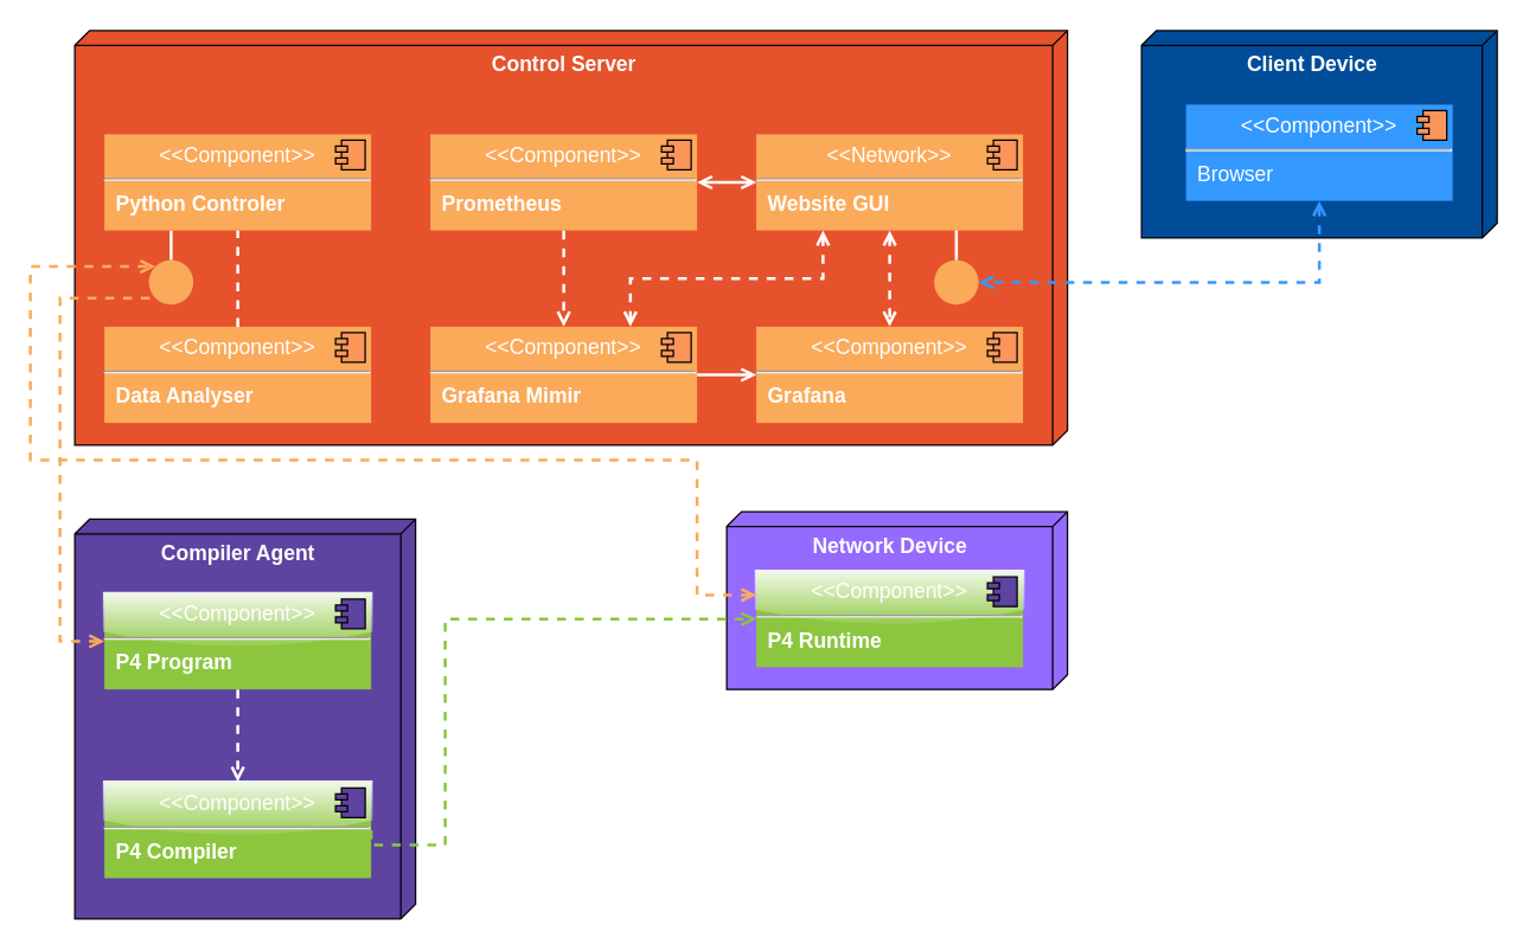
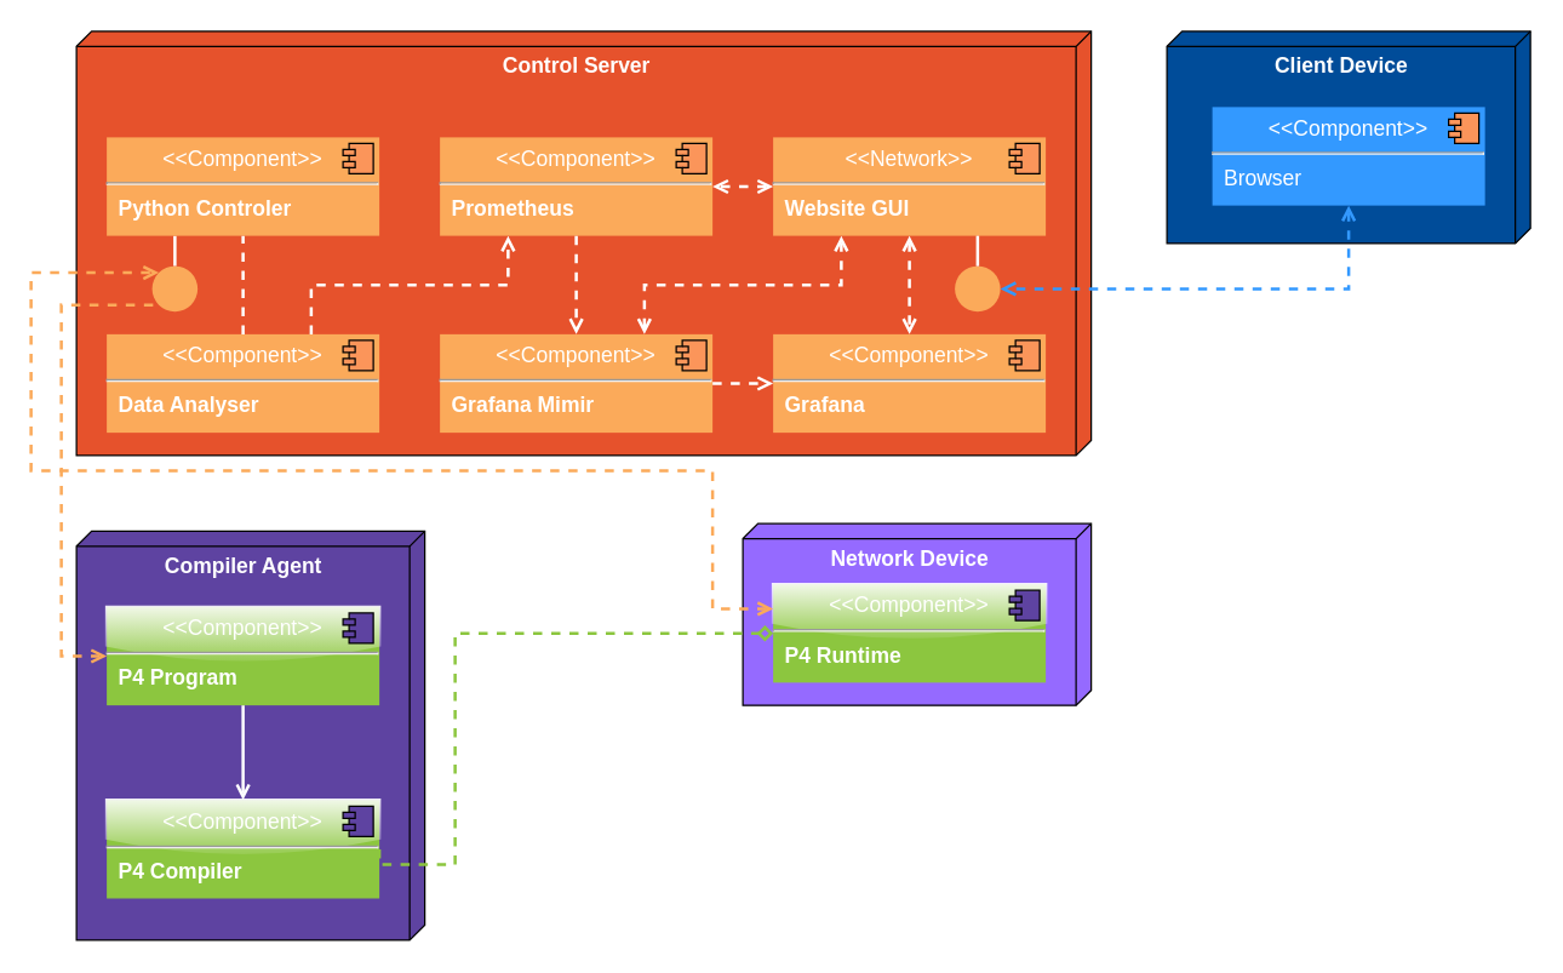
  <mxCell id="0" />
  <mxCell id="1" parent="0" />
  <mxCell id="2" value="&lt;font color=&quot;#ffffff&quot;&gt;&lt;span style=&quot;font-size: 14px;&quot;&gt;&lt;b&gt;Compiler Agent&lt;/b&gt;&lt;/span&gt;&lt;/font&gt;" style="verticalAlign=top;align=center;spacingTop=8;spacingLeft=2;spacingRight=12;shape=cube;size=10;direction=south;fontStyle=0;html=1;fillColor=#5E43A1;" parent="1" vertex="1"><mxGeometry x="50" y="350" width="230" height="270" as="geometry" /></mxCell>
  <mxCell id="3" value="&lt;p style=&quot;margin:0px;margin-top:6px;text-align:center;&quot;&gt;&amp;lt;&amp;lt;Component&amp;gt;&amp;gt;&lt;br&gt;&lt;/p&gt;&lt;hr&gt;&lt;p style=&quot;margin:0px;margin-left:8px;&quot;&gt;&lt;b&gt;P4 Compiler&lt;/b&gt;&lt;/p&gt;" style="align=left;overflow=fill;html=1;dropTarget=0;fontSize=14;fontColor=#FFFFFF;fillColor=#8CC63F;strokeColor=none;glass=1;" parent="1" vertex="1"><mxGeometry x="70" y="527.5" width="180" height="65" as="geometry" /></mxCell>
  <mxCell id="4" value="" style="shape=component;jettyWidth=8;jettyHeight=4;fontSize=14;fontColor=#FFFFFF;fillColor=#5E43A1;" parent="3" vertex="1"><mxGeometry x="1" width="20" height="20" relative="1" as="geometry"><mxPoint x="-24" y="4" as="offset" /></mxGeometry></mxCell>
- <mxCell id="5" value="" style="edgeStyle=orthogonalEdgeStyle;rounded=0;orthogonalLoop=1;jettySize=auto;html=1;fontSize=14;fontColor=#FFFFFF;strokeColor=#FFFFFF;strokeWidth=2;endArrow=open;endFill=0;dashed=1;" parent="1" source="6" target="3" edge="1"><mxGeometry relative="1" as="geometry" /></mxCell>
+ <mxCell id="5" value="" style="edgeStyle=orthogonalEdgeStyle;rounded=0;orthogonalLoop=1;jettySize=auto;html=1;fontSize=14;fontColor=#FFFFFF;strokeColor=#FFFFFF;strokeWidth=2;endArrow=open;endFill=0;dashed=0;" parent="1" source="6" target="3" edge="1"><mxGeometry relative="1" as="geometry" /></mxCell>
  <mxCell id="6" value="&lt;p style=&quot;margin:0px;margin-top:6px;text-align:center;&quot;&gt;&amp;lt;&amp;lt;Component&amp;gt;&amp;gt;&lt;/p&gt;&lt;hr&gt;&lt;p style=&quot;margin:0px;margin-left:8px;&quot;&gt;&lt;b&gt;P4 Program&lt;/b&gt;&lt;/p&gt;" style="align=left;overflow=fill;html=1;dropTarget=0;fontSize=14;fontColor=#FFFFFF;fillColor=#8CC63F;strokeColor=none;glass=1;" parent="1" vertex="1"><mxGeometry x="70" y="400" width="180" height="65" as="geometry" /></mxCell>
  <mxCell id="7" value="" style="shape=component;jettyWidth=8;jettyHeight=4;fontSize=14;fontColor=#FFFFFF;fillColor=#5E43A1;" parent="6" vertex="1"><mxGeometry x="1" width="20" height="20" relative="1" as="geometry"><mxPoint x="-24" y="4" as="offset" /></mxGeometry></mxCell>
  <mxCell id="8" value="&lt;font color=&quot;#ffffff&quot; style=&quot;font-size: 14px;&quot;&gt;&lt;b&gt;Control Server&lt;/b&gt;&lt;/font&gt;" style="verticalAlign=top;align=center;spacingTop=8;spacingLeft=2;spacingRight=12;shape=cube;size=10;direction=south;fontStyle=0;html=1;fillColor=#E6522C;" parent="1" vertex="1"><mxGeometry x="50" y="20" width="670" height="280" as="geometry" /></mxCell>
  <mxCell id="9" value="" style="edgeStyle=orthogonalEdgeStyle;rounded=0;orthogonalLoop=1;jettySize=auto;html=1;strokeColor=#FFFFFF;strokeWidth=2;fontSize=14;fontColor=#FFFFFF;endArrow=none;endFill=0;exitX=0.25;exitY=1;exitDx=0;exitDy=0;entryX=0.5;entryY=0;entryDx=0;entryDy=0;" parent="1" source="10" target="12" edge="1"><mxGeometry relative="1" as="geometry" /></mxCell>
  <mxCell id="10" value="&lt;p style=&quot;margin:0px;margin-top:6px;text-align:center;&quot;&gt;&amp;lt;&amp;lt;Component&amp;gt;&amp;gt;&lt;/p&gt;&lt;hr&gt;&lt;p style=&quot;margin:0px;margin-left:8px;&quot;&gt;&lt;b&gt;Python Controler&lt;/b&gt;&lt;/p&gt;" style="align=left;overflow=fill;html=1;dropTarget=0;fontSize=14;fontColor=#FFFFFF;fillColor=#FBAA5A;strokeColor=none;" parent="1" vertex="1"><mxGeometry x="70" y="90" width="180" height="65" as="geometry" /></mxCell>
  <mxCell id="11" value="" style="shape=component;jettyWidth=8;jettyHeight=4;fontSize=14;fontColor=#FFFFFF;fillColor=#FB955A;" parent="10" vertex="1"><mxGeometry x="1" width="20" height="20" relative="1" as="geometry"><mxPoint x="-24" y="4" as="offset" /></mxGeometry></mxCell>
  <mxCell id="12" value="" style="ellipse;whiteSpace=wrap;html=1;aspect=fixed;fontSize=14;fontColor=#FFFFFF;fillColor=#FBAA5A;strokeColor=none;" parent="1" vertex="1"><mxGeometry x="100" y="175" width="30" height="30" as="geometry" /></mxCell>
  <mxCell id="13" value="&lt;p style=&quot;margin:0px;margin-top:6px;text-align:center;&quot;&gt;&amp;lt;&amp;lt;Component&amp;gt;&amp;gt;&lt;/p&gt;&lt;hr&gt;&lt;p style=&quot;margin:0px;margin-left:8px;&quot;&gt;&lt;b&gt;Data Analyser&lt;/b&gt;&lt;/p&gt;" style="align=left;overflow=fill;html=1;dropTarget=0;fontSize=14;fontColor=#FFFFFF;fillColor=#FBAA5A;strokeColor=none;" parent="1" vertex="1"><mxGeometry x="70" y="220" width="180" height="65" as="geometry" /></mxCell>
  <mxCell id="14" value="" style="shape=component;jettyWidth=8;jettyHeight=4;fontSize=14;fontColor=#FFFFFF;fillColor=#FB955A;" parent="13" vertex="1"><mxGeometry x="1" width="20" height="20" relative="1" as="geometry"><mxPoint x="-24" y="4" as="offset" /></mxGeometry></mxCell>
  <mxCell id="15" value="&lt;p style=&quot;margin:0px;margin-top:6px;text-align:center;&quot;&gt;&amp;lt;&amp;lt;Component&amp;gt;&amp;gt;&lt;/p&gt;&lt;hr&gt;&lt;p style=&quot;margin:0px;margin-left:8px;&quot;&gt;&lt;b&gt;Prometheus&lt;/b&gt;&lt;/p&gt;" style="align=left;overflow=fill;html=1;dropTarget=0;fontSize=14;fontColor=#FFFFFF;fillColor=#FBAA5A;strokeColor=none;" parent="1" vertex="1"><mxGeometry x="290" y="90" width="180" height="65" as="geometry" /></mxCell>
  <mxCell id="16" value="" style="shape=component;jettyWidth=8;jettyHeight=4;fontSize=14;fontColor=#FFFFFF;fillColor=#FB955A;" parent="15" vertex="1"><mxGeometry x="1" width="20" height="20" relative="1" as="geometry"><mxPoint x="-24" y="4" as="offset" /></mxGeometry></mxCell>
  <mxCell id="17" value="&lt;p style=&quot;margin:0px;margin-top:6px;text-align:center;&quot;&gt;&amp;lt;&amp;lt;Component&amp;gt;&amp;gt;&lt;/p&gt;&lt;hr&gt;&lt;p style=&quot;margin:0px;margin-left:8px;&quot;&gt;&lt;b&gt;Grafana Mimir&lt;/b&gt;&lt;/p&gt;" style="align=left;overflow=fill;html=1;dropTarget=0;fontSize=14;fontColor=#FFFFFF;fillColor=#FBAA5A;strokeColor=none;" parent="1" vertex="1"><mxGeometry x="290" y="220" width="180" height="65" as="geometry" /></mxCell>
  <mxCell id="18" value="" style="shape=component;jettyWidth=8;jettyHeight=4;fontSize=14;fontColor=#FFFFFF;fillColor=#FB955A;" parent="17" vertex="1"><mxGeometry x="1" width="20" height="20" relative="1" as="geometry"><mxPoint x="-24" y="4" as="offset" /></mxGeometry></mxCell>
  <mxCell id="19" value="&lt;p style=&quot;margin:0px;margin-top:6px;text-align:center;&quot;&gt;&amp;lt;&amp;lt;Component&amp;gt;&amp;gt;&lt;/p&gt;&lt;hr&gt;&lt;p style=&quot;margin:0px;margin-left:8px;&quot;&gt;&lt;b&gt;Grafana&amp;nbsp;&lt;/b&gt;&lt;/p&gt;" style="align=left;overflow=fill;html=1;dropTarget=0;fontSize=14;fontColor=#FFFFFF;fillColor=#FBAA5A;strokeColor=none;" parent="1" vertex="1"><mxGeometry x="510" y="220" width="180" height="65" as="geometry" /></mxCell>
  <mxCell id="20" value="" style="shape=component;jettyWidth=8;jettyHeight=4;fontSize=14;fontColor=#FFFFFF;fillColor=#FB955A;" parent="19" vertex="1"><mxGeometry x="1" width="20" height="20" relative="1" as="geometry"><mxPoint x="-24" y="4" as="offset" /></mxGeometry></mxCell>
  <mxCell id="21" value="&lt;p style=&quot;margin:0px;margin-top:6px;text-align:center;&quot;&gt;&amp;lt;&amp;lt;Network&amp;gt;&amp;gt;&lt;/p&gt;&lt;hr&gt;&lt;p style=&quot;margin:0px;margin-left:8px;&quot;&gt;&lt;b&gt;Website GUI&lt;/b&gt;&lt;/p&gt;" style="align=left;overflow=fill;html=1;dropTarget=0;fontSize=14;fontColor=#FFFFFF;fillColor=#FBAA5A;strokeColor=none;" parent="1" vertex="1"><mxGeometry x="510" y="90" width="180" height="65" as="geometry" /></mxCell>
  <mxCell id="22" value="" style="shape=component;jettyWidth=8;jettyHeight=4;fontSize=14;fontColor=#FFFFFF;fillColor=#FB955A;" parent="21" vertex="1"><mxGeometry x="1" width="20" height="20" relative="1" as="geometry"><mxPoint x="-24" y="4" as="offset" /></mxGeometry></mxCell>
  <mxCell id="23" value="" style="edgeStyle=orthogonalEdgeStyle;rounded=0;orthogonalLoop=1;jettySize=auto;html=1;fontSize=14;fontColor=#FFFFFF;strokeColor=#FBAA5A;strokeWidth=2;endArrow=none;endFill=0;dashed=1;entryX=0;entryY=1;entryDx=0;entryDy=0;exitX=0;exitY=0.5;exitDx=0;exitDy=0;startArrow=open;startFill=0;" parent="1" source="6" target="12" edge="1"><mxGeometry relative="1" as="geometry"><mxPoint x="175" y="355" as="sourcePoint" /><mxPoint x="655" y="480" as="targetPoint" /><Array as="points"><mxPoint x="40" y="433" /><mxPoint x="40" y="201" /></Array></mxGeometry></mxCell>
  <mxCell id="24" value="" style="edgeStyle=orthogonalEdgeStyle;rounded=0;orthogonalLoop=1;jettySize=auto;html=1;fontSize=14;fontColor=#FFFFFF;strokeColor=#FFFFFF;strokeWidth=2;endArrow=none;endFill=0;dashed=1;entryX=0.5;entryY=1;entryDx=0;entryDy=0;exitX=0.5;exitY=0;exitDx=0;exitDy=0;" parent="1" source="13" target="10" edge="1"><mxGeometry relative="1" as="geometry"><mxPoint x="165" y="190" as="sourcePoint" /><mxPoint x="165" y="165" as="targetPoint" /><Array as="points" /></mxGeometry></mxCell>
+ <mxCell id="25" value="" style="edgeStyle=orthogonalEdgeStyle;rounded=0;orthogonalLoop=1;jettySize=auto;html=1;fontSize=14;fontColor=#FFFFFF;strokeColor=#FFFFFF;strokeWidth=2;endArrow=open;endFill=0;dashed=1;entryX=0.25;entryY=1;entryDx=0;entryDy=0;exitX=0.75;exitY=0;exitDx=0;exitDy=0;" parent="1" source="13" target="15" edge="1"><mxGeometry relative="1" as="geometry"><mxPoint x="175" y="240" as="sourcePoint" /><mxPoint x="175" y="125" as="targetPoint" /><Array as="points" /></mxGeometry></mxCell>
  <mxCell id="26" value="" style="edgeStyle=orthogonalEdgeStyle;rounded=0;orthogonalLoop=1;jettySize=auto;html=1;fontSize=14;fontColor=#FFFFFF;strokeColor=#FFFFFF;strokeWidth=2;endArrow=open;endFill=0;dashed=1;entryX=0.5;entryY=0;entryDx=0;entryDy=0;exitX=0.5;exitY=1;exitDx=0;exitDy=0;" parent="1" source="15" target="17" edge="1"><mxGeometry relative="1" as="geometry"><mxPoint x="220" y="240" as="sourcePoint" /><mxPoint x="355" y="165" as="targetPoint" /><Array as="points" /></mxGeometry></mxCell>
- <mxCell id="27" value="" style="edgeStyle=orthogonalEdgeStyle;rounded=0;orthogonalLoop=1;jettySize=auto;html=1;fontSize=14;fontColor=#FFFFFF;strokeColor=#FFFFFF;strokeWidth=2;endArrow=open;endFill=0;dashed=0;entryX=0;entryY=0.5;entryDx=0;entryDy=0;exitX=1;exitY=0.5;exitDx=0;exitDy=0;" parent="1" source="17" target="19" edge="1"><mxGeometry relative="1" as="geometry"><mxPoint x="395" y="165" as="sourcePoint" /><mxPoint x="395" y="240" as="targetPoint" /><Array as="points" /></mxGeometry></mxCell>
+ <mxCell id="27" value="" style="edgeStyle=orthogonalEdgeStyle;rounded=0;orthogonalLoop=1;jettySize=auto;html=1;fontSize=14;fontColor=#FFFFFF;strokeColor=#FFFFFF;strokeWidth=2;endArrow=open;endFill=0;dashed=1;entryX=0;entryY=0.5;entryDx=0;entryDy=0;exitX=1;exitY=0.5;exitDx=0;exitDy=0;" parent="1" source="17" target="19" edge="1"><mxGeometry relative="1" as="geometry"><mxPoint x="395" y="165" as="sourcePoint" /><mxPoint x="395" y="240" as="targetPoint" /><Array as="points" /></mxGeometry></mxCell>
  <mxCell id="28" value="" style="edgeStyle=orthogonalEdgeStyle;rounded=0;orthogonalLoop=1;jettySize=auto;html=1;fontSize=14;fontColor=#FFFFFF;strokeColor=#FFFFFF;strokeWidth=2;endArrow=open;endFill=0;dashed=1;entryX=0.5;entryY=0;entryDx=0;entryDy=0;exitX=0.5;exitY=1;exitDx=0;exitDy=0;startArrow=open;startFill=0;" parent="1" source="21" target="19" edge="1"><mxGeometry relative="1" as="geometry"><mxPoint x="395" y="165" as="sourcePoint" /><mxPoint x="395" y="240" as="targetPoint" /><Array as="points" /></mxGeometry></mxCell>
  <mxCell id="29" value="" style="edgeStyle=orthogonalEdgeStyle;rounded=0;orthogonalLoop=1;jettySize=auto;html=1;fontSize=14;fontColor=#FFFFFF;strokeColor=#FFFFFF;strokeWidth=2;endArrow=open;endFill=0;dashed=1;entryX=0.75;entryY=0;entryDx=0;entryDy=0;exitX=0.25;exitY=1;exitDx=0;exitDy=0;startArrow=open;startFill=0;" parent="1" source="21" target="17" edge="1"><mxGeometry relative="1" as="geometry"><mxPoint x="405" y="175" as="sourcePoint" /><mxPoint x="405" y="250" as="targetPoint" /><Array as="points" /></mxGeometry></mxCell>
- <mxCell id="30" value="" style="edgeStyle=orthogonalEdgeStyle;rounded=0;orthogonalLoop=1;jettySize=auto;html=1;fontSize=14;fontColor=#FFFFFF;strokeColor=#FFFFFF;strokeWidth=2;endArrow=open;endFill=0;dashed=0;entryX=1;entryY=0.5;entryDx=0;entryDy=0;exitX=0;exitY=0.5;exitDx=0;exitDy=0;startArrow=open;startFill=0;" parent="1" source="21" target="15" edge="1"><mxGeometry relative="1" as="geometry"><mxPoint x="415" y="185" as="sourcePoint" /><mxPoint x="415" y="260" as="targetPoint" /><Array as="points" /></mxGeometry></mxCell>
+ <mxCell id="30" value="" style="edgeStyle=orthogonalEdgeStyle;rounded=0;orthogonalLoop=1;jettySize=auto;html=1;fontSize=14;fontColor=#FFFFFF;strokeColor=#FFFFFF;strokeWidth=2;endArrow=open;endFill=0;dashed=1;entryX=1;entryY=0.5;entryDx=0;entryDy=0;exitX=0;exitY=0.5;exitDx=0;exitDy=0;startArrow=open;startFill=0;" parent="1" source="21" target="15" edge="1"><mxGeometry relative="1" as="geometry"><mxPoint x="415" y="185" as="sourcePoint" /><mxPoint x="415" y="260" as="targetPoint" /><Array as="points" /></mxGeometry></mxCell>
  <mxCell id="31" value="&lt;font color=&quot;#ffffff&quot; style=&quot;font-size: 14px;&quot;&gt;&lt;b&gt;Client Device&lt;/b&gt;&lt;br&gt;&lt;/font&gt;" style="verticalAlign=top;align=center;spacingTop=8;spacingLeft=2;spacingRight=12;shape=cube;size=10;direction=south;fontStyle=0;html=1;fillColor=#004C99;" parent="1" vertex="1"><mxGeometry x="770" y="20" width="240" height="140" as="geometry" /></mxCell>
  <mxCell id="32" value="&lt;p style=&quot;margin:0px;margin-top:6px;text-align:center;&quot;&gt;&amp;lt;&amp;lt;Component&amp;gt;&amp;gt;&lt;/p&gt;&lt;hr&gt;&lt;p style=&quot;margin:0px;margin-left:8px;&quot;&gt;Browser&lt;/p&gt;" style="align=left;overflow=fill;html=1;dropTarget=0;fontSize=14;fontColor=#FFFFFF;fillColor=#3399FF;strokeColor=none;" parent="1" vertex="1"><mxGeometry x="800" y="70" width="180" height="65" as="geometry" /></mxCell>
  <mxCell id="33" value="" style="shape=component;jettyWidth=8;jettyHeight=4;fontSize=14;fontColor=#FFFFFF;fillColor=#FB955A;" parent="32" vertex="1"><mxGeometry x="1" width="20" height="20" relative="1" as="geometry"><mxPoint x="-24" y="4" as="offset" /></mxGeometry></mxCell>
  <mxCell id="34" value="" style="ellipse;whiteSpace=wrap;html=1;aspect=fixed;fontSize=14;fontColor=#FFFFFF;fillColor=#FBAA5A;strokeColor=none;" parent="1" vertex="1"><mxGeometry x="630" y="175" width="30" height="30" as="geometry" /></mxCell>
  <mxCell id="35" value="" style="edgeStyle=orthogonalEdgeStyle;rounded=0;orthogonalLoop=1;jettySize=auto;html=1;strokeColor=#FFFFFF;strokeWidth=2;fontSize=14;fontColor=#FFFFFF;endArrow=none;endFill=0;exitX=0.75;exitY=1;exitDx=0;exitDy=0;entryX=0.5;entryY=0;entryDx=0;entryDy=0;" parent="1" source="21" target="34" edge="1"><mxGeometry relative="1" as="geometry"><mxPoint x="760" y="370" as="sourcePoint" /><mxPoint x="760" y="390" as="targetPoint" /></mxGeometry></mxCell>
  <mxCell id="36" value="" style="edgeStyle=orthogonalEdgeStyle;rounded=0;orthogonalLoop=1;jettySize=auto;html=1;fontSize=14;fontColor=#FFFFFF;strokeColor=#3399FF;strokeWidth=2;endArrow=open;endFill=0;dashed=1;entryX=1;entryY=0.5;entryDx=0;entryDy=0;exitX=0.5;exitY=1;exitDx=0;exitDy=0;startArrow=open;startFill=0;" parent="1" source="32" target="34" edge="1"><mxGeometry relative="1" as="geometry"><mxPoint x="610" y="165" as="sourcePoint" /><mxPoint x="610" y="230" as="targetPoint" /><Array as="points" /></mxGeometry></mxCell>
  <mxCell id="37" value="&lt;font color=&quot;#ffffff&quot; style=&quot;font-size: 14px;&quot;&gt;&lt;b&gt;Network Device&lt;/b&gt;&lt;/font&gt;" style="verticalAlign=top;align=center;spacingTop=8;spacingLeft=2;spacingRight=12;shape=cube;size=10;direction=south;fontStyle=0;html=1;fillColor=#956AFF;" parent="1" vertex="1"><mxGeometry x="490" y="345" width="230" height="120" as="geometry" /></mxCell>
  <mxCell id="38" value="&lt;p style=&quot;margin:0px;margin-top:6px;text-align:center;&quot;&gt;&amp;lt;&amp;lt;Component&amp;gt;&amp;gt;&lt;br&gt;&lt;/p&gt;&lt;hr&gt;&lt;p style=&quot;margin:0px;margin-left:8px;&quot;&gt;&lt;b&gt;P4 Runtime&lt;/b&gt;&lt;/p&gt;" style="align=left;overflow=fill;html=1;dropTarget=0;fontSize=14;fontColor=#FFFFFF;fillColor=#8CC63F;strokeColor=none;glass=1;" parent="1" vertex="1"><mxGeometry x="510" y="385" width="180" height="65" as="geometry" /></mxCell>
  <mxCell id="39" value="" style="shape=component;jettyWidth=8;jettyHeight=4;fontSize=14;fontColor=#FFFFFF;fillColor=#5E43A1;" parent="38" vertex="1"><mxGeometry x="1" width="20" height="20" relative="1" as="geometry"><mxPoint x="-24" y="4" as="offset" /></mxGeometry></mxCell>
  <mxCell id="40" value="" style="edgeStyle=orthogonalEdgeStyle;rounded=0;orthogonalLoop=1;jettySize=auto;html=1;fontSize=14;fontColor=#FFFFFF;strokeColor=#FBAA5A;strokeWidth=2;endArrow=open;endFill=0;dashed=1;entryX=0;entryY=0;entryDx=0;entryDy=0;startArrow=open;startFill=0;exitX=0;exitY=0.25;exitDx=0;exitDy=0;" parent="1" source="38" target="12" edge="1"><mxGeometry relative="1" as="geometry"><mxPoint x="320" y="370" as="sourcePoint" /><mxPoint x="9.393" y="230.007" as="targetPoint" /><Array as="points"><mxPoint x="470" y="401" /><mxPoint x="470" y="310" /><mxPoint x="20" y="310" /><mxPoint x="20" y="179" /></Array></mxGeometry></mxCell>
- <mxCell id="41" value="" style="edgeStyle=orthogonalEdgeStyle;rounded=0;orthogonalLoop=1;jettySize=auto;html=1;dashed=1;strokeColor=#8CC63F;strokeWidth=2;fontSize=14;fontColor=#FFFFFF;endArrow=open;endFill=0;entryX=0;entryY=0.5;entryDx=0;entryDy=0;exitX=1;exitY=0.5;exitDx=0;exitDy=0;" parent="1" source="3" target="38" edge="1"><mxGeometry relative="1" as="geometry"><mxPoint x="510" y="432.5" as="targetPoint" /><Array as="points"><mxPoint x="250" y="570" /><mxPoint x="300" y="570" /><mxPoint x="300" y="418" /></Array></mxGeometry></mxCell>
+ <mxCell id="41" value="" style="edgeStyle=orthogonalEdgeStyle;rounded=0;orthogonalLoop=1;jettySize=auto;html=1;dashed=1;strokeColor=#8CC63F;strokeWidth=2;fontSize=14;fontColor=#FFFFFF;endArrow=diamond;endFill=0;entryX=0;entryY=0.5;entryDx=0;entryDy=0;exitX=1;exitY=0.5;exitDx=0;exitDy=0;" parent="1" source="3" target="38" edge="1"><mxGeometry relative="1" as="geometry"><mxPoint x="510" y="432.5" as="targetPoint" /><Array as="points"><mxPoint x="250" y="570" /><mxPoint x="300" y="570" /><mxPoint x="300" y="418" /></Array></mxGeometry></mxCell>
